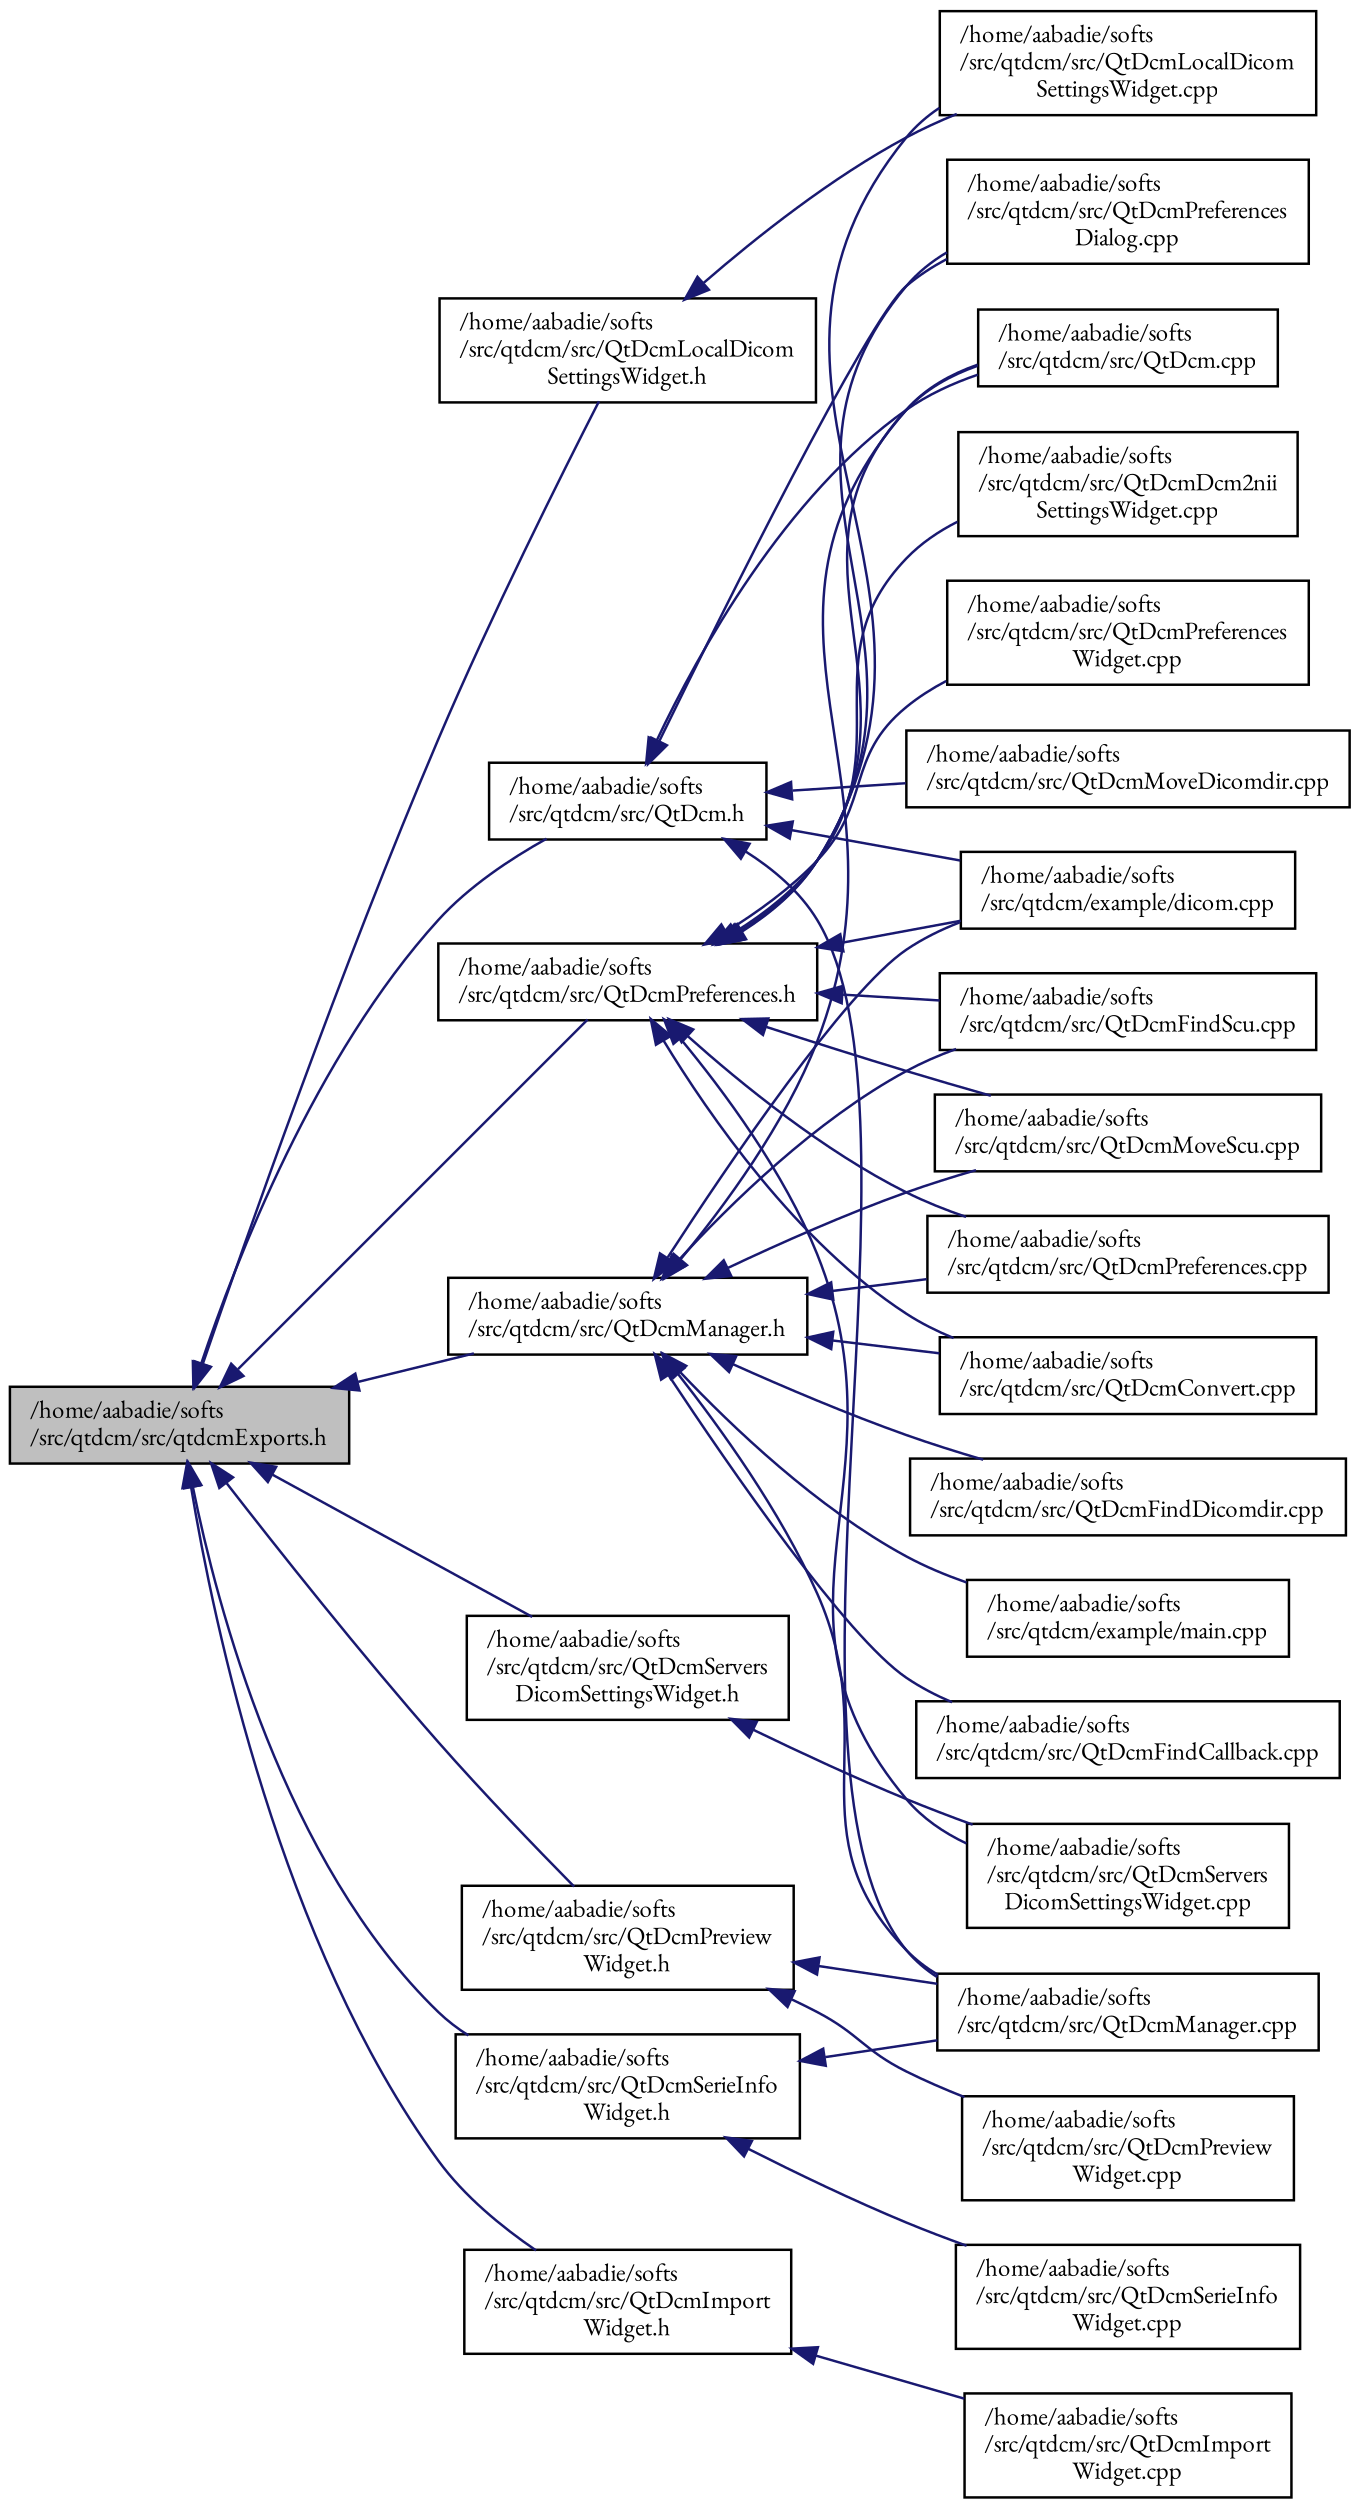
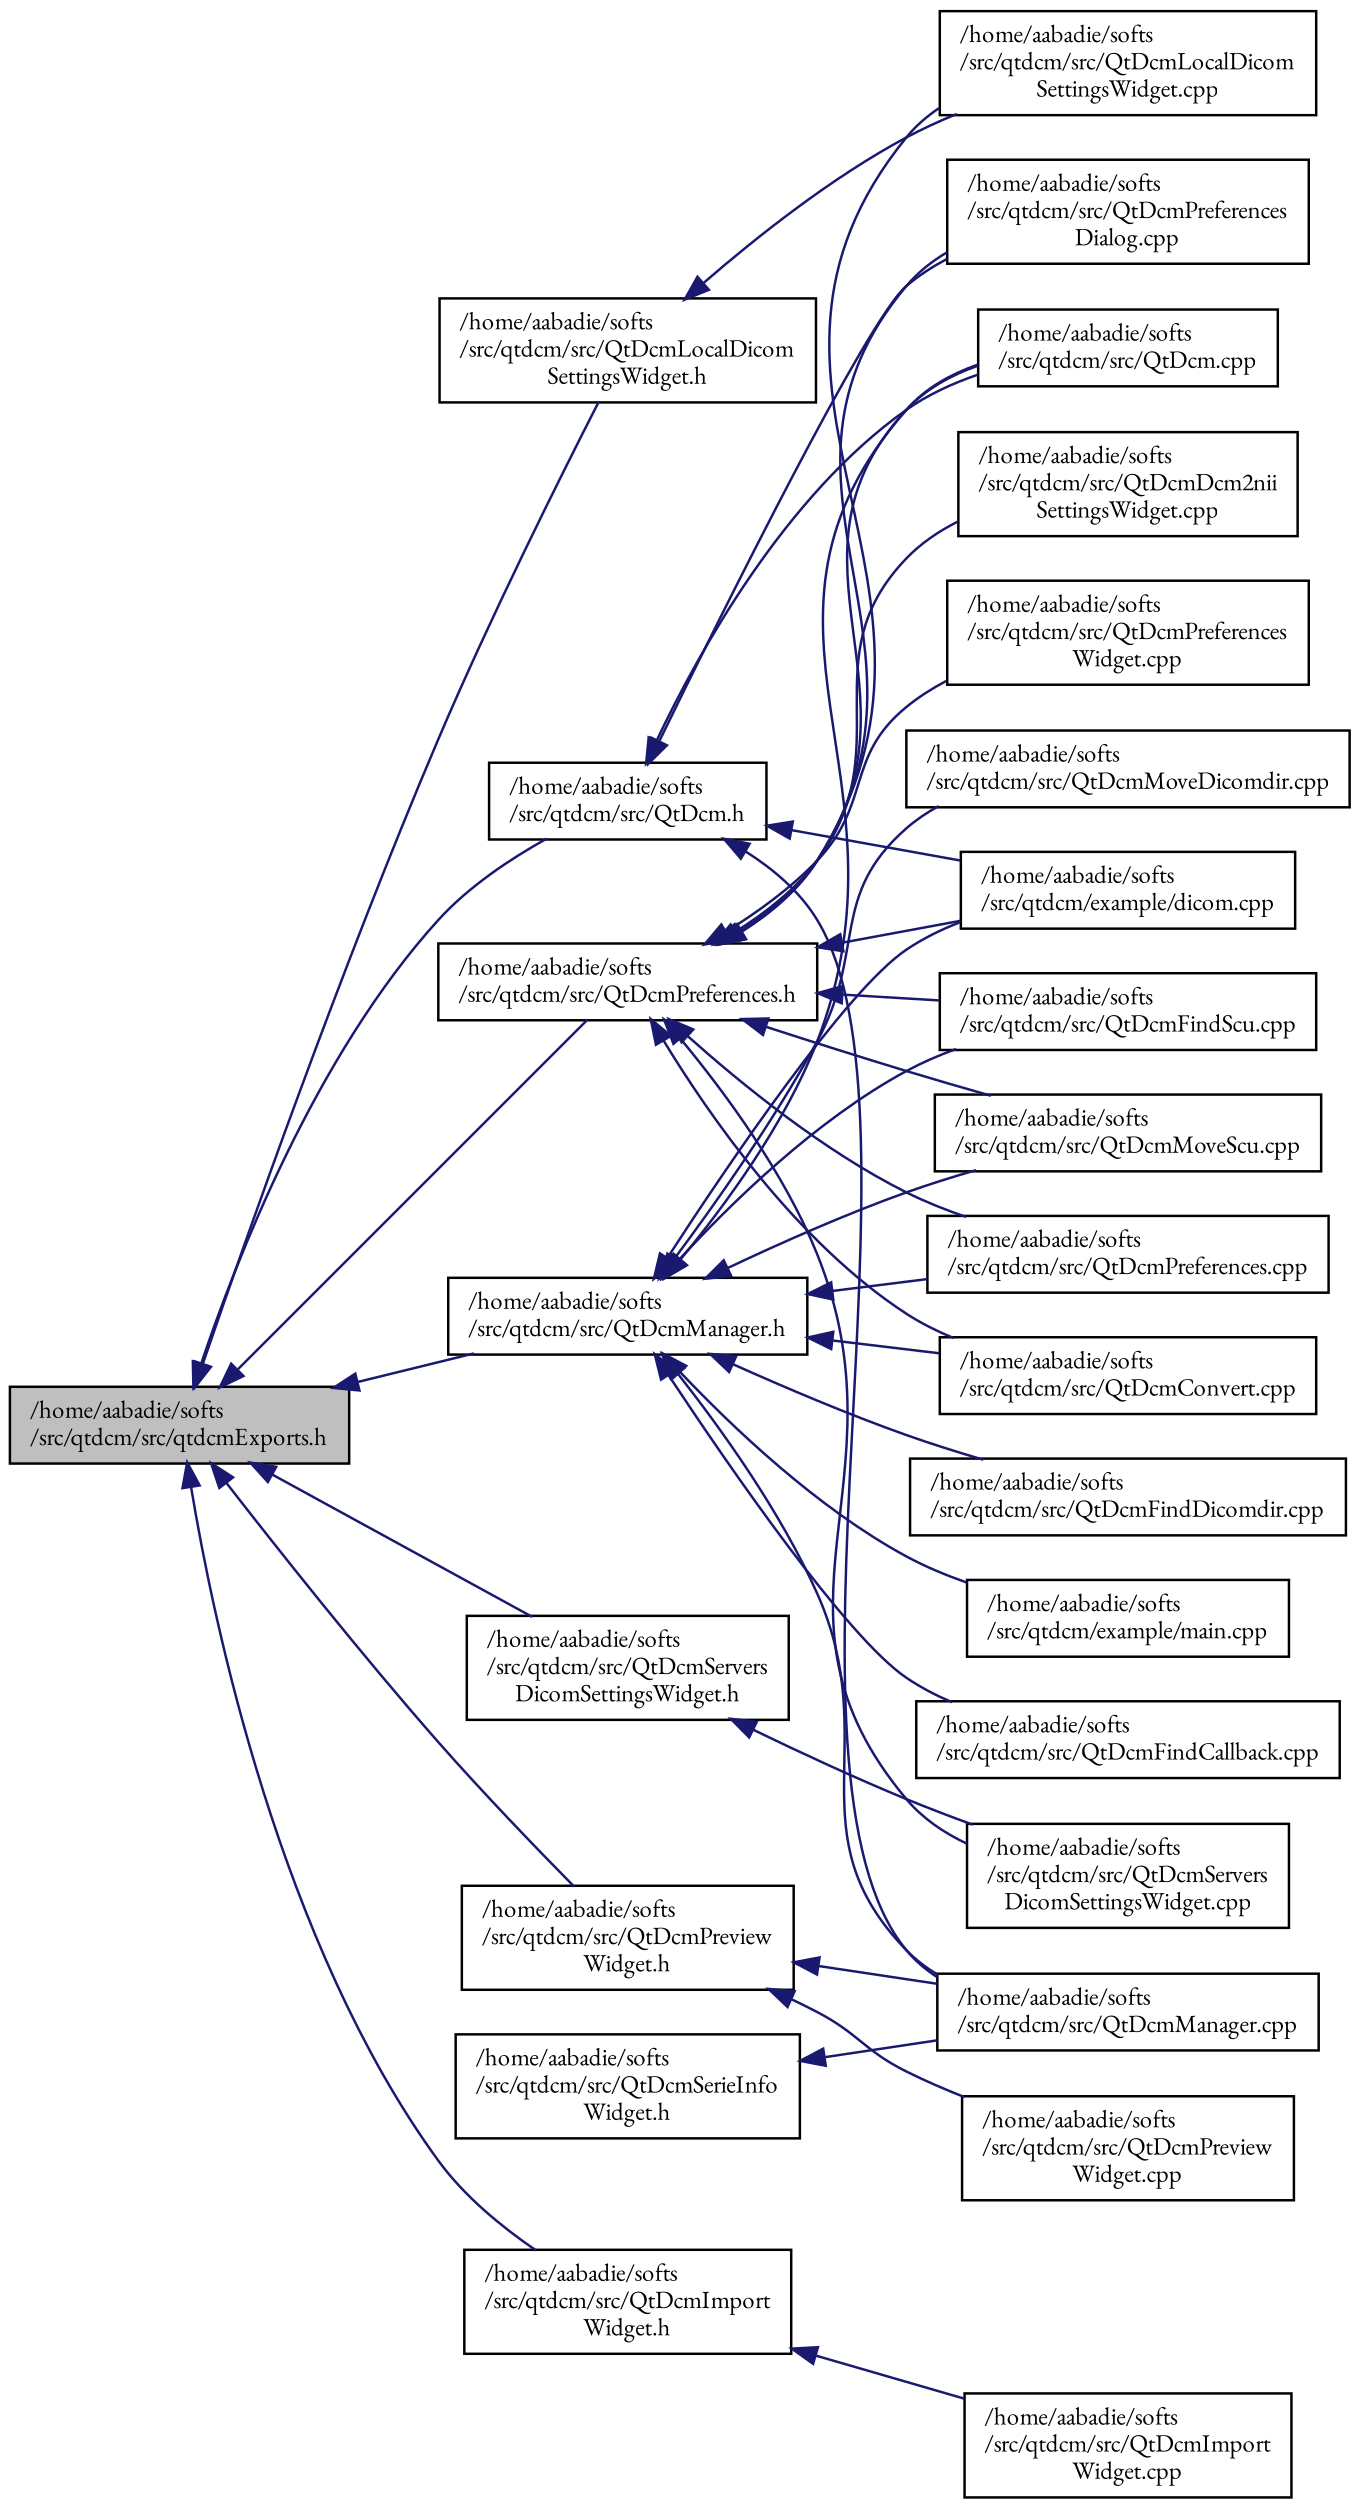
  digraph {
    fontname="EB Garamond"
    rankdir=LR
    node [color=black fillcolor=white fontname="EB Garamond" fontsize=10 shape=record style=filled]
    edge [color=midnightblue dir=back fontname="EB Garamond" fontsize=10 labelfontname=Helvetica labelfontsize=10 style=solid]
    n1 [fillcolor=grey75 fontcolor=black height=0.2 label="/home/aabadie/softs\l/src/qtdcm/src/qtdcmExports.h" width=0.4]
    n2 [height=0.2 label="/home/aabadie/softs\l/src/qtdcm/src/QtDcm.h" width=0.4]
    n3 [height=0.2 label="/home/aabadie/softs\l/src/qtdcm/src/QtDcmImport\lWidget.h" width=0.4]
    n4 [height=0.2 label="/home/aabadie/softs\l/src/qtdcm/src/QtDcmLocalDicom\lSettingsWidget.h" width=0.4]
    n5 [height=0.2 label="/home/aabadie/softs\l/src/qtdcm/src/QtDcmManager.h" width=0.4]
    n6 [height=0.2 label="/home/aabadie/softs\l/src/qtdcm/src/QtDcmPreferences.h" width=0.4]
    n7 [height=0.2 label="/home/aabadie/softs\l/src/qtdcm/src/QtDcmPreview\lWidget.h" width=0.4]
    n8 [height=0.2 label="/home/aabadie/softs\l/src/qtdcm/src/QtDcmSerieInfo\lWidget.h" width=0.4]
    n9 [height=0.2 label="/home/aabadie/softs\l/src/qtdcm/src/QtDcmServers\lDicomSettingsWidget.h" width=0.4]
    n10 [height=0.2 label="/home/aabadie/softs\l/src/qtdcm/example/dicom.cpp" width=0.4]
    n11 [height=0.2 label="/home/aabadie/softs\l/src/qtdcm/src/QtDcm.cpp" width=0.4]
    n12 [height=0.2 label="/home/aabadie/softs\l/src/qtdcm/src/QtDcmManager.cpp" width=0.4]
    n13 [height=0.2 label="/home/aabadie/softs\l/src/qtdcm/src/QtDcmPreferences\lDialog.cpp" width=0.4]
    n14 [height=0.2 label="/home/aabadie/softs\l/src/qtdcm/src/QtDcmImport\lWidget.cpp" width=0.4]
    n15 [height=0.2 label="/home/aabadie/softs\l/src/qtdcm/src/QtDcmLocalDicom\lSettingsWidget.cpp" width=0.4]
    n16 [height=0.2 label="/home/aabadie/softs\l/src/qtdcm/example/main.cpp" width=0.4]
    n17 [height=0.2 label="/home/aabadie/softs\l/src/qtdcm/src/QtDcmConvert.cpp" width=0.4]
    n18 [height=0.2 label="/home/aabadie/softs\l/src/qtdcm/src/QtDcmFindCallback.cpp" width=0.4]
    n19 [height=0.2 label="/home/aabadie/softs\l/src/qtdcm/src/QtDcmFindDicomdir.cpp" width=0.4]
    n20 [height=0.2 label="/home/aabadie/softs\l/src/qtdcm/src/QtDcmFindScu.cpp" width=0.4]
    n21 [height=0.2 label="/home/aabadie/softs\l/src/qtdcm/src/QtDcmMoveDicomdir.cpp" width=0.4]
    n22 [height=0.2 label="/home/aabadie/softs\l/src/qtdcm/src/QtDcmMoveScu.cpp" width=0.4]
    n23 [height=0.2 label="/home/aabadie/softs\l/src/qtdcm/src/QtDcmPreferences.cpp" width=0.4]
    n24 [height=0.2 label="/home/aabadie/softs\l/src/qtdcm/src/QtDcmDcm2nii\lSettingsWidget.cpp" width=0.4]
    n25 [height=0.2 label="/home/aabadie/softs\l/src/qtdcm/src/QtDcmPreferences\lWidget.cpp" width=0.4]
    n26 [height=0.2 label="/home/aabadie/softs\l/src/qtdcm/src/QtDcmServers\lDicomSettingsWidget.cpp" width=0.4]
    n27 [height=0.2 label="/home/aabadie/softs\l/src/qtdcm/src/QtDcmPreview\lWidget.cpp" width=0.4]
-   n28 [height=0.2 label="/home/aabadie/softs\l/src/qtdcm/src/QtDcmSerieInfo\lWidget.cpp" width=0.4]
    n1 -> n2
    n1 -> n3
    n1 -> n4
    n1 -> n5
    n1 -> n6
    n1 -> n7
-   n1 -> n8
    n1 -> n9
    n2 -> n10
    n2 -> n11
    n2 -> n12
    n2 -> n13
    n3 -> n14
    n4 -> n15
    n5 -> n10
    n5 -> n11
    n5 -> n12
    n5 -> n16
    n5 -> n17
    n5 -> n18
    n5 -> n19
    n5 -> n20
-   n2 -> n21
+   n5 -> n21
    n5 -> n22
    n5 -> n23
    n6 -> n10
    n6 -> n11
    n6 -> n13
    n6 -> n15
    n6 -> n17
    n6 -> n20
    n6 -> n22
    n6 -> n23
    n6 -> n24
    n6 -> n25
    n6 -> n26
    n7 -> n12
    n7 -> n27
    n8 -> n12
-   n8 -> n28
    n9 -> n26
  }
